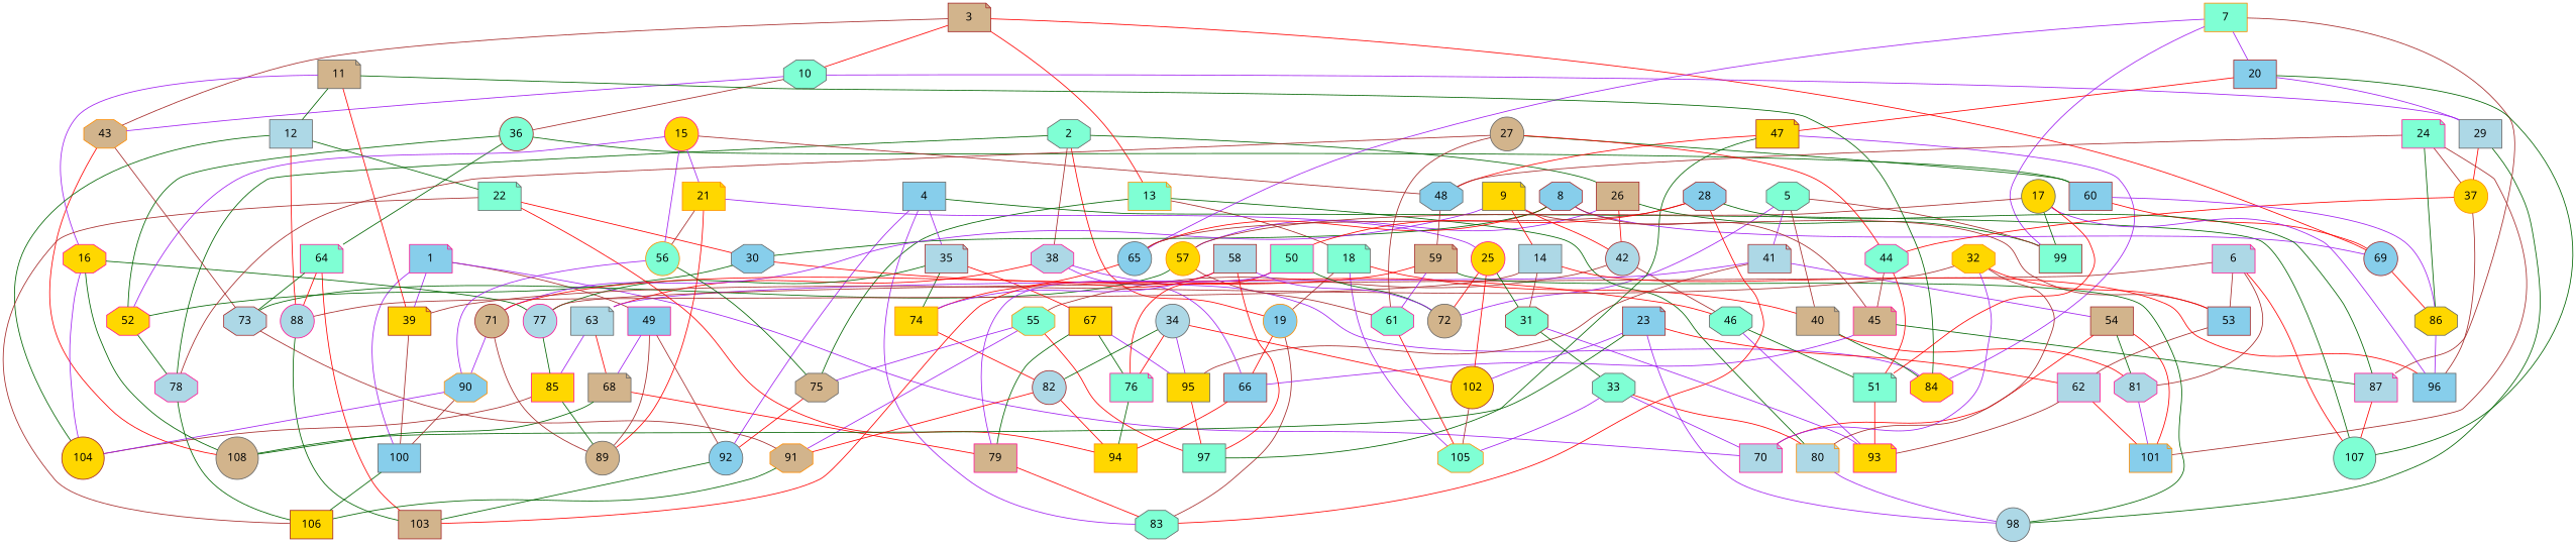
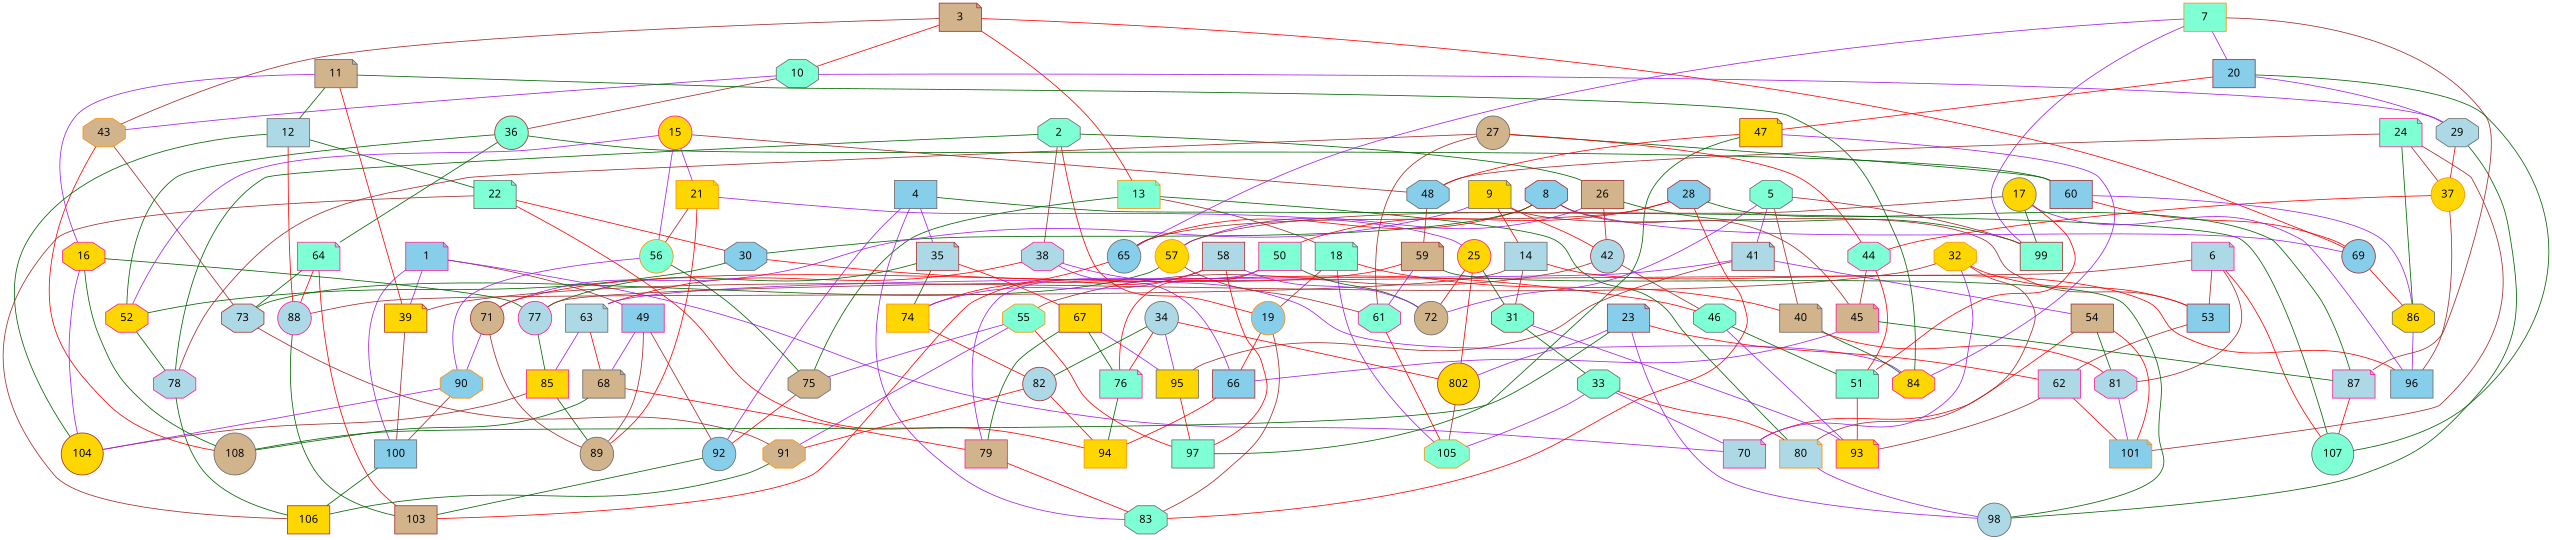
  graph {
    fontname="Noto Sans"
    node [color=gray40 fillcolor=aquamarine fontname="Noto Sans" shape=note style=filled]
    edge [color=red fontname="Noto Sans"]
    1 [color=deeppink fillcolor=skyblue]
    39 [color=brown fillcolor=gold]
    49 [color=deeppink fillcolor=skyblue shape=box]
    70 [color=deeppink fillcolor=lightblue]
    100 [fillcolor=skyblue shape=box]
    92 [fillcolor=skyblue shape=circle]
    89 [fillcolor=tan shape=circle]
    68 [fillcolor=tan]
    106 [color=brown fillcolor=gold shape=box]
    2 [shape=octagon]
    19 [color=darkorange fillcolor=skyblue shape=circle]
    26 [color=brown fillcolor=tan shape=box]
    38 [color=deeppink fillcolor=lightblue shape=octagon]
    78 [color=deeppink fillcolor=lightblue shape=octagon]
    83 [shape=octagon]
    66 [color=brown fillcolor=skyblue shape=box]
    99 [color=brown shape=box]
    42 [color=brown fillcolor=lightblue shape=circle]
    57 [color=darkorange fillcolor=gold shape=circle]
    84 [color=deeppink fillcolor=gold shape=octagon]
    63 [fillcolor=lightblue]
    3 [color=brown fillcolor=tan]
    10 [shape=octagon]
    13 [color=darkorange]
    43 [color=darkorange fillcolor=tan shape=octagon]
    69 [color=brown fillcolor=skyblue shape=circle]
-   29 [fillcolor=lightblue shape=box]
+   29 [fillcolor=lightblue shape=octagon]
    36 [color=brown shape=circle]
    18
    75 [fillcolor=tan shape=octagon]
    80 [color=darkorange fillcolor=lightblue]
    108 [fillcolor=tan shape=circle]
    73 [color=brown fillcolor=lightblue shape=octagon]
    86 [fillcolor=gold shape=octagon]
    4 [fillcolor=skyblue shape=box]
    35 [color=brown fillcolor=lightblue]
    107 [shape=circle]
    77 [color=deeppink fillcolor=lightblue shape=circle]
    67 [color=brown fillcolor=gold shape=box]
    74 [color=darkorange fillcolor=gold shape=box]
    103 [color=brown fillcolor=tan shape=box]
    5 [shape=octagon]
    40 [fillcolor=tan]
    41 [color=brown fillcolor=lightblue]
    72 [fillcolor=tan shape=circle]
    81 [color=deeppink fillcolor=lightblue shape=octagon]
    95 [fillcolor=gold shape=box]
    54 [color=brown fillcolor=tan shape=box]
    6 [color=deeppink fillcolor=lightblue]
    53 [color=brown fillcolor=skyblue shape=box]
    62 [color=deeppink fillcolor=lightblue shape=box]
    85 [color=deeppink fillcolor=gold shape=box]
    101 [color=darkorange fillcolor=skyblue]
    7 [color=darkorange shape=box]
    20 [color=brown fillcolor=skyblue shape=box]
    65 [fillcolor=skyblue shape=circle]
    87 [color=deeppink fillcolor=lightblue]
    47 [color=brown fillcolor=gold]
    8 [color=brown fillcolor=skyblue shape=octagon]
    30 [fillcolor=skyblue shape=octagon]
    45 [color=deeppink fillcolor=tan]
    52 [color=deeppink fillcolor=gold shape=octagon]
    46 [shape=octagon]
    9 [fillcolor=gold]
    14 [fillcolor=lightblue shape=box]
    71 [color=brown fillcolor=tan shape=circle]
    88 [color=deeppink fillcolor=lightblue shape=circle]
    31 [color=brown shape=octagon]
    96 [fillcolor=skyblue shape=box]
    55 [color=darkorange shape=octagon]
    90 [color=darkorange fillcolor=skyblue shape=octagon]
    98 [fillcolor=lightblue shape=circle]
    37 [color=darkorange fillcolor=gold shape=circle]
    60 [color=brown fillcolor=skyblue shape=box]
    64 [color=deeppink]
    11 [fillcolor=tan]
    12 [fillcolor=lightblue shape=box]
    16 [color=deeppink fillcolor=gold shape=octagon]
    22
    104 [color=brown fillcolor=gold shape=circle]
    94 [color=darkorange fillcolor=gold shape=box]
    105 [color=darkorange shape=octagon]
    33 [shape=octagon]
    93 [color=deeppink fillcolor=gold]
    15 [color=deeppink fillcolor=gold shape=circle]
    21 [color=darkorange fillcolor=gold]
    48 [fillcolor=skyblue shape=octagon]
    56 [color=darkorange shape=circle]
    25 [color=deeppink fillcolor=gold shape=circle]
    59 [color=brown fillcolor=tan]
    17 [fillcolor=gold shape=circle]
    51
    61 [color=deeppink shape=octagon]
    97 [shape=box]
-   102 [color=brown fillcolor=gold shape=circle]
+   102 [color=brown fillcolor=gold shape=circle label=802]
    23 [color=brown fillcolor=skyblue]
    24 [color=deeppink]
    44 [color=deeppink shape=octagon]
    27 [fillcolor=tan shape=circle]
    28 [color=brown fillcolor=skyblue shape=octagon]
    50 [color=deeppink shape=box]
    76 [color=deeppink]
    79 [color=deeppink fillcolor=tan shape=box]
    32 [color=darkorange fillcolor=gold shape=octagon]
    34 [fillcolor=lightblue shape=circle]
    82 [color=brown fillcolor=lightblue shape=circle]
    91 [color=darkorange fillcolor=tan shape=octagon]
    58 [color=brown fillcolor=lightblue shape=box]
    1 -- 39 [color=purple]
    1 -- 49 [color=brown]
    1 -- 70 [color=purple]
    1 -- 100 [color=purple]
    39 -- 100 [color=brown]
    49 -- 92 [color=brown]
    49 -- 89 [color=brown]
    49 -- 68 [color=purple]
    100 -- 106 [color=darkgreen]
    92 -- 103 [color=darkgreen]
    68 -- 108 [color=darkgreen]
    68 -- 79
    2 -- 19
    2 -- 26 [color=darkgreen]
    2 -- 38 [color=brown]
    2 -- 78 [color=darkgreen]
    19 -- 83 [color=brown]
    19 -- 66
    26 -- 99 [color=darkgreen]
    26 -- 42
    26 -- 57 [color=purple]
    38 -- 66 [color=purple]
    38 -- 84 [color=purple]
    38 -- 63
    78 -- 106 [color=darkgreen]
    66 -- 94
    42 -- 46 [color=brown]
    42 -- 55 [color=brown]
    57 -- 73 [color=darkgreen]
    57 -- 61 [color=brown]
    63 -- 68
    63 -- 85 [color=purple]
    3 -- 10
    3 -- 13
    3 -- 43 [color=brown]
    3 -- 69
    10 -- 43 [color=purple]
    10 -- 29 [color=purple]
    10 -- 36 [color=brown]
    13 -- 18 [color=brown]
    13 -- 75 [color=darkgreen]
    13 -- 80 [color=darkgreen]
    43 -- 108
    43 -- 73 [color=brown]
    69 -- 86
    29 -- 98 [color=darkgreen]
    29 -- 37
    36 -- 52 [color=darkgreen]
    36 -- 60 [color=darkgreen]
    36 -- 64 [color=darkgreen]
    18 -- 19 [color=brown]
    18 -- 40
    18 -- 105 [color=purple]
    75 -- 92
    80 -- 98 [color=purple]
    73 -- 91 [color=brown]
    86 -- 96 [color=purple]
    4 -- 92 [color=purple]
    4 -- 83 [color=purple]
    4 -- 35 [color=purple]
    4 -- 107 [color=darkgreen]
    35 -- 77 [color=darkgreen]
    35 -- 67
    35 -- 74 [color=darkgreen]
    77 -- 85 [color=darkgreen]
    67 -- 95 [color=purple]
    67 -- 76 [color=darkgreen]
    67 -- 79 [color=darkgreen]
    74 -- 82
    5 -- 99 [color=brown]
    5 -- 40 [color=brown]
    5 -- 41 [color=purple]
    5 -- 72 [color=purple]
    40 -- 84 [color=darkgreen]
    40 -- 81
    41 -- 63 [color=purple]
    41 -- 95 [color=brown]
    41 -- 54 [color=purple]
    81 -- 101 [color=purple]
    95 -- 97
    54 -- 70
    54 -- 81 [color=darkgreen]
    54 -- 101
    6 -- 107
    6 -- 77 [color=brown]
    6 -- 81 [color=brown]
    6 -- 53 [color=brown]
    53 -- 62 [color=brown]
    62 -- 101
    62 -- 93 [color=brown]
    85 -- 89 [color=darkgreen]
    85 -- 104 [color=brown]
    7 -- 99 [color=purple]
    7 -- 20 [color=purple]
    7 -- 65 [color=purple]
    7 -- 87 [color=brown]
    20 -- 29 [color=purple]
    20 -- 107 [color=darkgreen]
    20 -- 47
    65 -- 74
    87 -- 107
    47 -- 84 [color=purple]
    47 -- 48
    47 -- 97 [color=darkgreen]
    8 -- 69 [color=purple]
    8 -- 65
    8 -- 30 [color=darkgreen]
    8 -- 45 [color=brown]
    30 -- 52 [color=darkgreen]
    30 -- 46
    45 -- 66 [color=purple]
    45 -- 87 [color=darkgreen]
    52 -- 78 [color=darkgreen]
    46 -- 93 [color=purple]
    46 -- 51 [color=darkgreen]
    9 -- 42
    9 -- 53 [color=brown]
    9 -- 14
    9 -- 71 [color=purple]
    14 -- 88 [color=brown]
    14 -- 31 [color=brown]
    14 -- 96
    71 -- 89 [color=brown]
    71 -- 90 [color=purple]
    88 -- 103 [color=darkgreen]
    31 -- 33 [color=darkgreen]
    31 -- 93 [color=purple]
    55 -- 75 [color=purple]
    55 -- 97
    55 -- 91 [color=purple]
    90 -- 100 [color=brown]
    90 -- 104 [color=purple]
    37 -- 96 [color=brown]
    37 -- 44
    60 -- 69
    60 -- 86 [color=purple]
    64 -- 73 [color=darkgreen]
    64 -- 103
    64 -- 88
    11 -- 39
    11 -- 84 [color=darkgreen]
    11 -- 12 [color=darkgreen]
    11 -- 16 [color=purple]
    12 -- 88
    12 -- 22 [color=darkgreen]
    12 -- 104 [color=darkgreen]
    16 -- 108 [color=darkgreen]
    16 -- 77 [color=darkgreen]
    16 -- 104 [color=purple]
    22 -- 106 [color=brown]
    22 -- 30
    22 -- 94
    33 -- 70 [color=purple]
    33 -- 80
    33 -- 105 [color=purple]
    15 -- 52 [color=purple]
    15 -- 21 [color=purple]
    15 -- 48 [color=brown]
    15 -- 56 [color=purple]
    21 -- 89
    21 -- 56 [color=brown]
    21 -- 25 [color=purple]
    48 -- 59 [color=brown]
    56 -- 75 [color=darkgreen]
    56 -- 90 [color=purple]
    25 -- 72
    25 -- 31 [color=darkgreen]
    25 -- 102
    59 -- 71
    59 -- 98 [color=darkgreen]
    59 -- 61 [color=purple]
    17 -- 99 [color=darkgreen]
    17 -- 57 [color=brown]
    17 -- 96 [color=purple]
    17 -- 51
    51 -- 93
    61 -- 105
    102 -- 105 [color=brown]
    23 -- 108 [color=darkgreen]
    23 -- 62
    23 -- 98 [color=purple]
    23 -- 102 [color=purple]
    24 -- 86 [color=darkgreen]
    24 -- 101 [color=brown]
    24 -- 37 [color=brown]
    24 -- 48 [color=brown]
    44 -- 45 [color=brown]
    44 -- 51
    27 -- 78 [color=brown]
    27 -- 60 [color=darkgreen]
    27 -- 61 [color=brown]
    27 -- 44
    28 -- 83
    28 -- 65 [color=brown]
    28 -- 87 [color=darkgreen]
    28 -- 50
    50 -- 72 [color=darkgreen]
    50 -- 76
    50 -- 79 [color=purple]
    76 -- 94 [color=darkgreen]
    79 -- 83
    32 -- 39 [color=brown]
    32 -- 70 [color=purple]
    32 -- 80 [color=brown]
    32 -- 53
    34 -- 95 [color=purple]
    34 -- 102
    34 -- 76
    34 -- 82 [color=darkgreen]
    82 -- 94
    82 -- 91
    91 -- 106 [color=darkgreen]
    58 -- 74 [color=purple]
    58 -- 103
    58 -- 72 [color=purple]
    58 -- 97
  }
